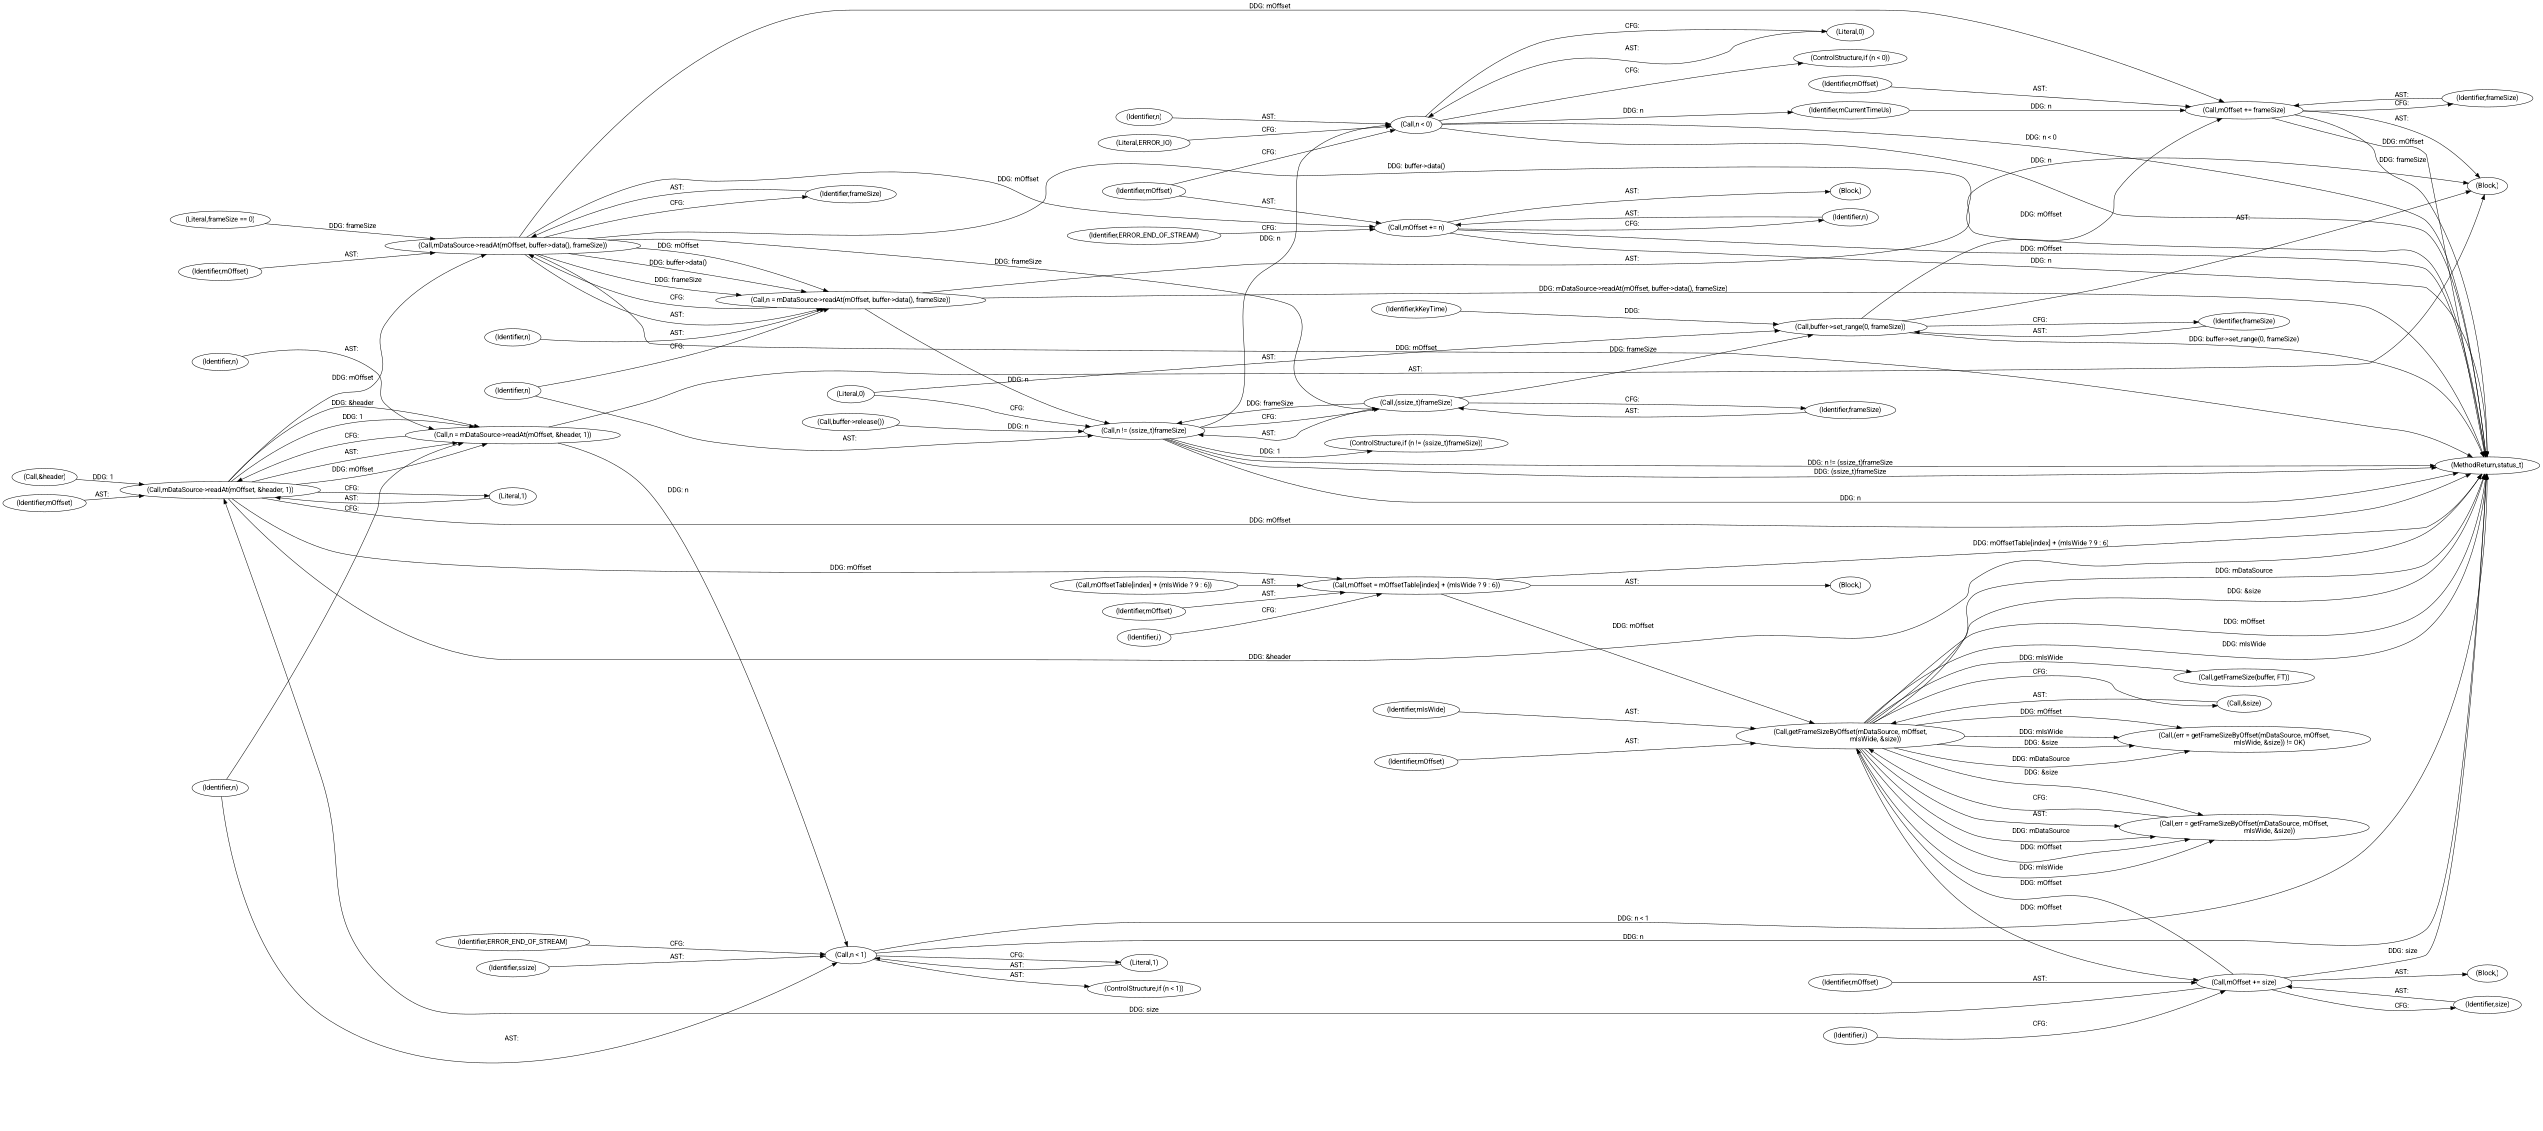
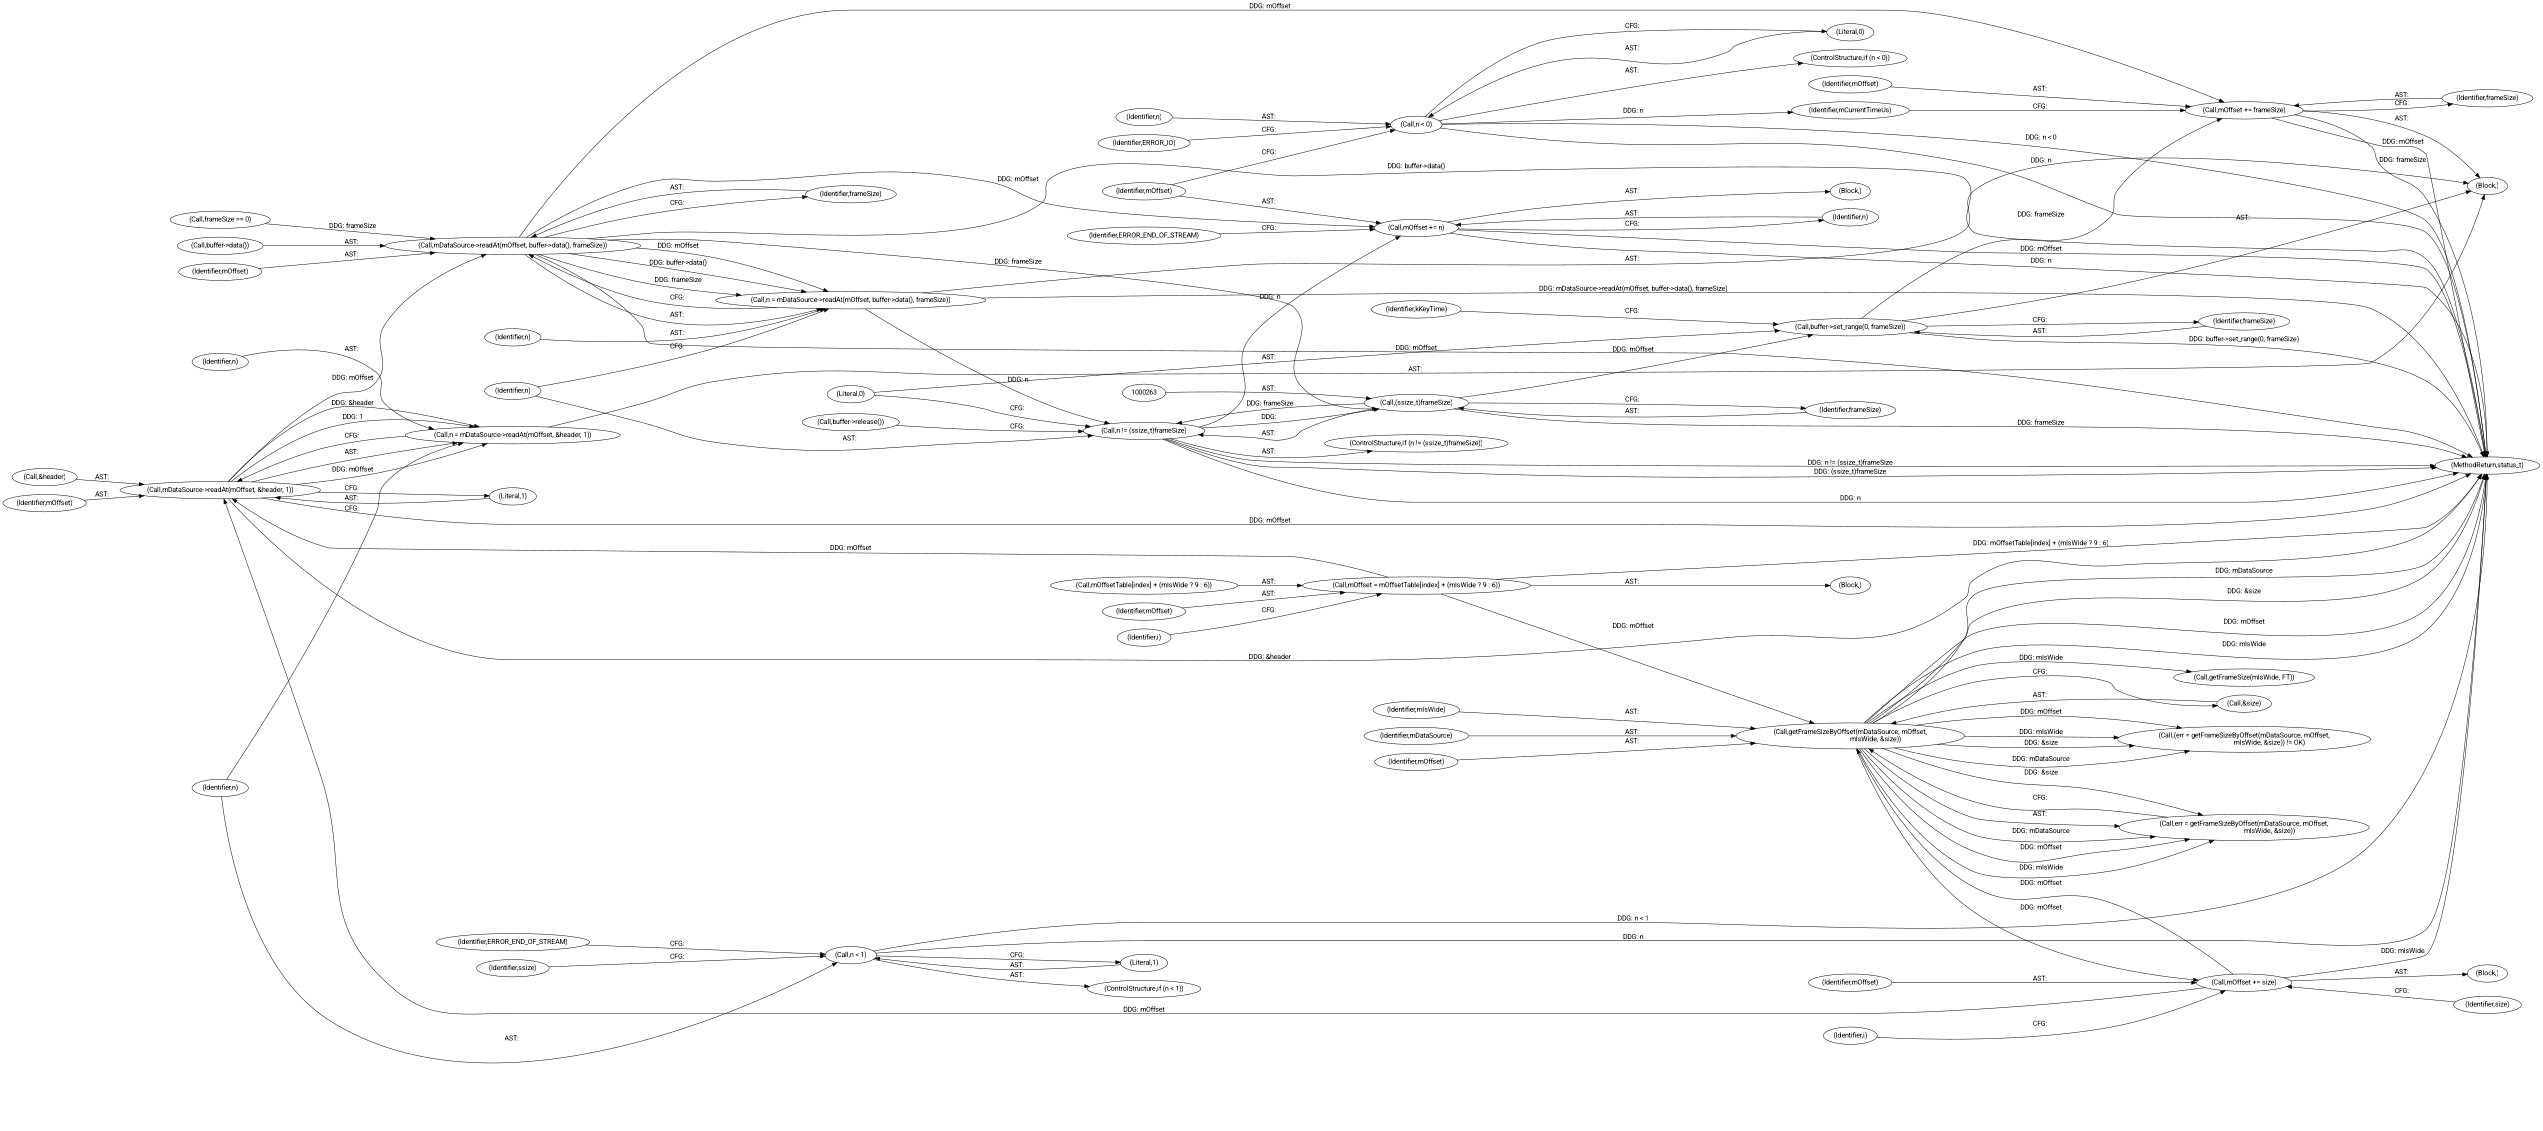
  digraph {
    fontname=Roboto
    rankdir=LR
    node [fontname=Roboto]
    edge [fontname=Roboto]
    n1 [label="(Call,mDataSource->readAt(mOffset, &header, 1))"]
    n2 [label="(Call,n = mDataSource->readAt(mOffset, &header, 1))"]
    n3 [label="(Call,mDataSource->readAt(mOffset, buffer->data(), frameSize))"]
    n4 [label="(Literal,1)"]
    n5 [label="(MethodReturn,status_t)"]
    n6 [label="(Call,n < 1)"]
    n7 [label="(Block,)"]
    n8 [label="(Call,n = mDataSource->readAt(mOffset, buffer->data(), frameSize))"]
    n9 [label="(Call,mOffset += n)"]
    n10 [label="(Call,(ssize_t)frameSize)"]
    n11 [label="(Call,mOffset += frameSize)"]
    n12 [label="(Identifier,frameSize)"]
    n13 [label="(Call,mOffset += size)"]
    n14 [label="(Call,getFrameSizeByOffset(mDataSource, mOffset,\n                            mIsWide, &size))"]
    n15 [label="(Identifier,size)"]
    n16 [label="(Block,)"]
    n17 [label="(Call,err = getFrameSizeByOffset(mDataSource, mOffset,\n                            mIsWide, &size))"]
    n18 [label="(Call,(err = getFrameSizeByOffset(mDataSource, mOffset,\n                            mIsWide, &size)) != OK)"]
-   n19 [label="(Call,getFrameSize(buffer, FT))"]
+   n19 [label="(Call,getFrameSize(mIsWide, FT))"]
    n20 [label="(Call,&size)"]
    n21 [label="(Call,mOffset = mOffsetTable[index] + (mIsWide ? 9 : 6))"]
    n22 [label="(Block,)"]
    n23 [label="(Call,mOffsetTable[index] + (mIsWide ? 9 : 6))"]
    n24 [label="(ControlStructure,if (n < 1))"]
    n25 [label="(Literal,1)"]
    n26 [label="(Call,n != (ssize_t)frameSize)"]
    n27 [label="(Identifier,n)"]
    n28 [label="(Block,)"]
    n29 [label="(Call,buffer->set_range(0, frameSize))"]
    n30 [label="(Identifier,frameSize)"]
    n31 [label="(Identifier,frameSize)"]
    n32 [label="(Call,n < 0)"]
    n33 [label="(ControlStructure,if (n != (ssize_t)frameSize))"]
    n34 [label="(Literal,0)"]
    n35 [label="(ControlStructure,if (n < 0))"]
    n36 [label="(Identifier,mCurrentTimeUs)"]
    n37 [label="(Identifier,frameSize)"]
    n38 [label="(Call,&header)"]
    n39 [label="(Identifier,mOffset)"]
    n40 [label="(Identifier,mOffset)"]
    n41 [label="(Identifier,kKeyTime)"]
    n42 [label="(Identifier,n)"]
    n43 [label="(Identifier,n)"]
+   n44 [label="(Call,buffer->data())"]
    n45 [label="(Identifier,i)"]
    n46 [label="(Identifier,mOffset)"]
    n47 [label="(Identifier,mOffset)"]
    n48 [label="(Call,buffer->release())"]
    n49 [label="(Identifier,n)"]
    n50 [label="(Identifier,mOffset)"]
    n51 [label="(Identifier,ERROR_END_OF_STREAM)"]
    n52 [label="(Identifier,mOffset)"]
    n53 [label="(Identifier,n)"]
    n54 [label="(Identifier,ssize)"]
    n55 [label="(Identifier,mOffset)"]
    n56 [label="(Identifier,i)"]
    n57 [label="(Identifier,mIsWide)"]
    n58 [label="(Identifier,n)"]
-   n59 [label="(Literal,frameSize == 0)"]
+   n59 [label="(Call,frameSize == 0)"]
+   n60 [label="(Identifier,mDataSource)"]
    n61 [label="(Literal,0)"]
    n62 [label="(Identifier,ERROR_END_OF_STREAM)"]
-   n63 [label="(Literal,ERROR_IO)"]
+   n63 [label="(Identifier,ERROR_IO)"]
+   1000263
    n1 -> n2 [label="AST: "]
    n1 -> n2 [label="DDG: mOffset"]
    n1 -> n2 [label="DDG: &header"]
    n1 -> n2 [label="DDG: 1"]
    n1 -> n3 [label="DDG: mOffset"]
    n1 -> n4 [label="CFG: "]
    n1 -> n5 [label="DDG: mOffset"]
    n1 -> n5 [label="DDG: &header"]
    n2 -> n1 [label="CFG: "]
-   n2 -> n6 [label="DDG: n"]
    n2 -> n7 [label="AST: "]
    n3 -> n5 [label="DDG: buffer->data()"]
    n3 -> n5 [label="DDG: mOffset"]
    n3 -> n8 [label="AST: "]
    n3 -> n8 [label="DDG: mOffset"]
    n3 -> n8 [label="DDG: buffer->data()"]
    n3 -> n8 [label="DDG: frameSize"]
    n3 -> n9 [label="DDG: mOffset"]
    n3 -> n10 [label="DDG: frameSize"]
    n3 -> n11 [label="DDG: mOffset"]
    n3 -> n12 [label="CFG: "]
    n4 -> n1 [label="AST: "]
    n6 -> n5 [label="DDG: n"]
    n6 -> n5 [label="DDG: n < 1"]
    n6 -> n24 [label="AST: "]
    n6 -> n25 [label="CFG: "]
    n8 -> n3 [label="CFG: "]
    n8 -> n5 [label="DDG: mDataSource->readAt(mOffset, buffer->data(), frameSize)"]
    n8 -> n7 [label="AST: "]
    n8 -> n26 [label="DDG: n"]
    n9 -> n5 [label="DDG: mOffset"]
    n9 -> n5 [label="DDG: n"]
    n9 -> n27 [label="CFG: "]
    n9 -> n28 [label="AST: "]
+   n10 -> n5 [label="DDG: frameSize"]
    n10 -> n26 [label="AST: "]
    n10 -> n26 [label="DDG: frameSize"]
-   n10 -> n29 [label="DDG: frameSize"]
+   n10 -> n29 [label="DDG: mOffset"]
    n10 -> n30 [label="CFG: "]
    n11 -> n5 [label="DDG: mOffset"]
    n11 -> n5 [label="DDG: frameSize"]
    n11 -> n7 [label="AST: "]
    n11 -> n31 [label="CFG: "]
    n12 -> n3 [label="AST: "]
-   n13 -> n1 [label="DDG: size"]
-   n13 -> n5 [label="DDG: size"]
+   n13 -> n1 [label="DDG: mOffset"]
+   n13 -> n5 [label="DDG: mIsWide"]
    n13 -> n14 [label="DDG: mOffset"]
-   n13 -> n15 [label="CFG: "]
    n13 -> n16 [label="AST: "]
    n14 -> n5 [label="DDG: mOffset"]
    n14 -> n5 [label="DDG: mIsWide"]
    n14 -> n5 [label="DDG: mDataSource"]
    n14 -> n5 [label="DDG: &size"]
    n14 -> n13 [label="DDG: mOffset"]
    n14 -> n17 [label="AST: "]
    n14 -> n17 [label="DDG: mDataSource"]
    n14 -> n17 [label="DDG: mOffset"]
    n14 -> n17 [label="DDG: mIsWide"]
    n14 -> n17 [label="DDG: &size"]
    n14 -> n18 [label="DDG: mDataSource"]
    n14 -> n18 [label="DDG: mOffset"]
    n14 -> n18 [label="DDG: mIsWide"]
    n14 -> n18 [label="DDG: &size"]
    n14 -> n19 [label="DDG: mIsWide"]
    n14 -> n20 [label="CFG: "]
-   n15 -> n13 [label="AST: "]
+   n15 -> n13 [label="CFG: "]
    n17 -> n14 [label="CFG: "]
    n20 -> n14 [label="AST: "]
-   n1 -> n21 [label="DDG: mOffset"]
+   n21 -> n1 [label="DDG: mOffset"]
    n21 -> n5 [label="DDG: mOffsetTable[index] + (mIsWide ? 9 : 6)"]
    n21 -> n14 [label="DDG: mOffset"]
    n21 -> n22 [label="AST: "]
    n23 -> n21 [label="AST: "]
    n25 -> n6 [label="AST: "]
    n26 -> n5 [label="DDG: n != (ssize_t)frameSize"]
    n26 -> n5 [label="DDG: (ssize_t)frameSize"]
    n26 -> n5 [label="DDG: n"]
-   n26 -> n10 [label="CFG: "]
-   n26 -> n32 [label="DDG: n"]
-   n26 -> n33 [label="DDG: 1"]
+   n26 -> n10 [label="DDG: "]
+   n26 -> n9 [label="DDG: n"]
+   n26 -> n33 [label="AST: "]
    n27 -> n9 [label="AST: "]
    n29 -> n5 [label="DDG: buffer->set_range(0, frameSize)"]
    n29 -> n7 [label="AST: "]
-   n29 -> n11 [label="DDG: mOffset"]
+   n29 -> n11 [label="DDG: frameSize"]
    n29 -> n37 [label="CFG: "]
    n30 -> n10 [label="AST: "]
    n31 -> n11 [label="AST: "]
    n32 -> n5 [label="DDG: n"]
    n32 -> n5 [label="DDG: n < 0"]
    n32 -> n34 [label="CFG: "]
-   n32 -> n35 [label="CFG: "]
+   n32 -> n35 [label="AST: "]
    n32 -> n36 [label="DDG: n"]
    n34 -> n32 [label="AST: "]
-   n36 -> n11 [label="DDG: n"]
+   n36 -> n11 [label="CFG: "]
    n37 -> n29 [label="AST: "]
-   n38 -> n1 [label="DDG: 1"]
+   n38 -> n1 [label="AST: "]
    n39 -> n21 [label="AST: "]
    n40 -> n1 [label="AST: "]
-   n41 -> n29 [label="DDG: "]
+   n41 -> n29 [label="CFG: "]
    n42 -> n8 [label="CFG: "]
    n42 -> n26 [label="AST: "]
    n43 -> n32 [label="AST: "]
+   n44 -> n3 [label="AST: "]
    n45 -> n21 [label="CFG: "]
    n46 -> n11 [label="AST: "]
    n47 -> n9 [label="AST: "]
    n47 -> n32 [label="CFG: "]
-   n48 -> n26 [label="DDG: n"]
+   n48 -> n26 [label="CFG: "]
    n49 -> n2 [label="CFG: "]
    n49 -> n6 [label="AST: "]
    n50 -> n3 [label="AST: "]
    n51 -> n9 [label="CFG: "]
    n52 -> n14 [label="AST: "]
    n53 -> n8 [label="AST: "]
-   n54 -> n6 [label="AST: "]
+   n54 -> n6 [label="CFG: "]
    n55 -> n13 [label="AST: "]
    n56 -> n13 [label="CFG: "]
    n57 -> n14 [label="AST: "]
    n58 -> n2 [label="AST: "]
    n59 -> n3 [label="DDG: frameSize"]
+   n60 -> n14 [label="AST: "]
    n61 -> n26 [label="CFG: "]
    n61 -> n29 [label="AST: "]
    n62 -> n6 [label="CFG: "]
    n63 -> n32 [label="CFG: "]
+   1000263 -> n10 [label="AST: "]
  }
